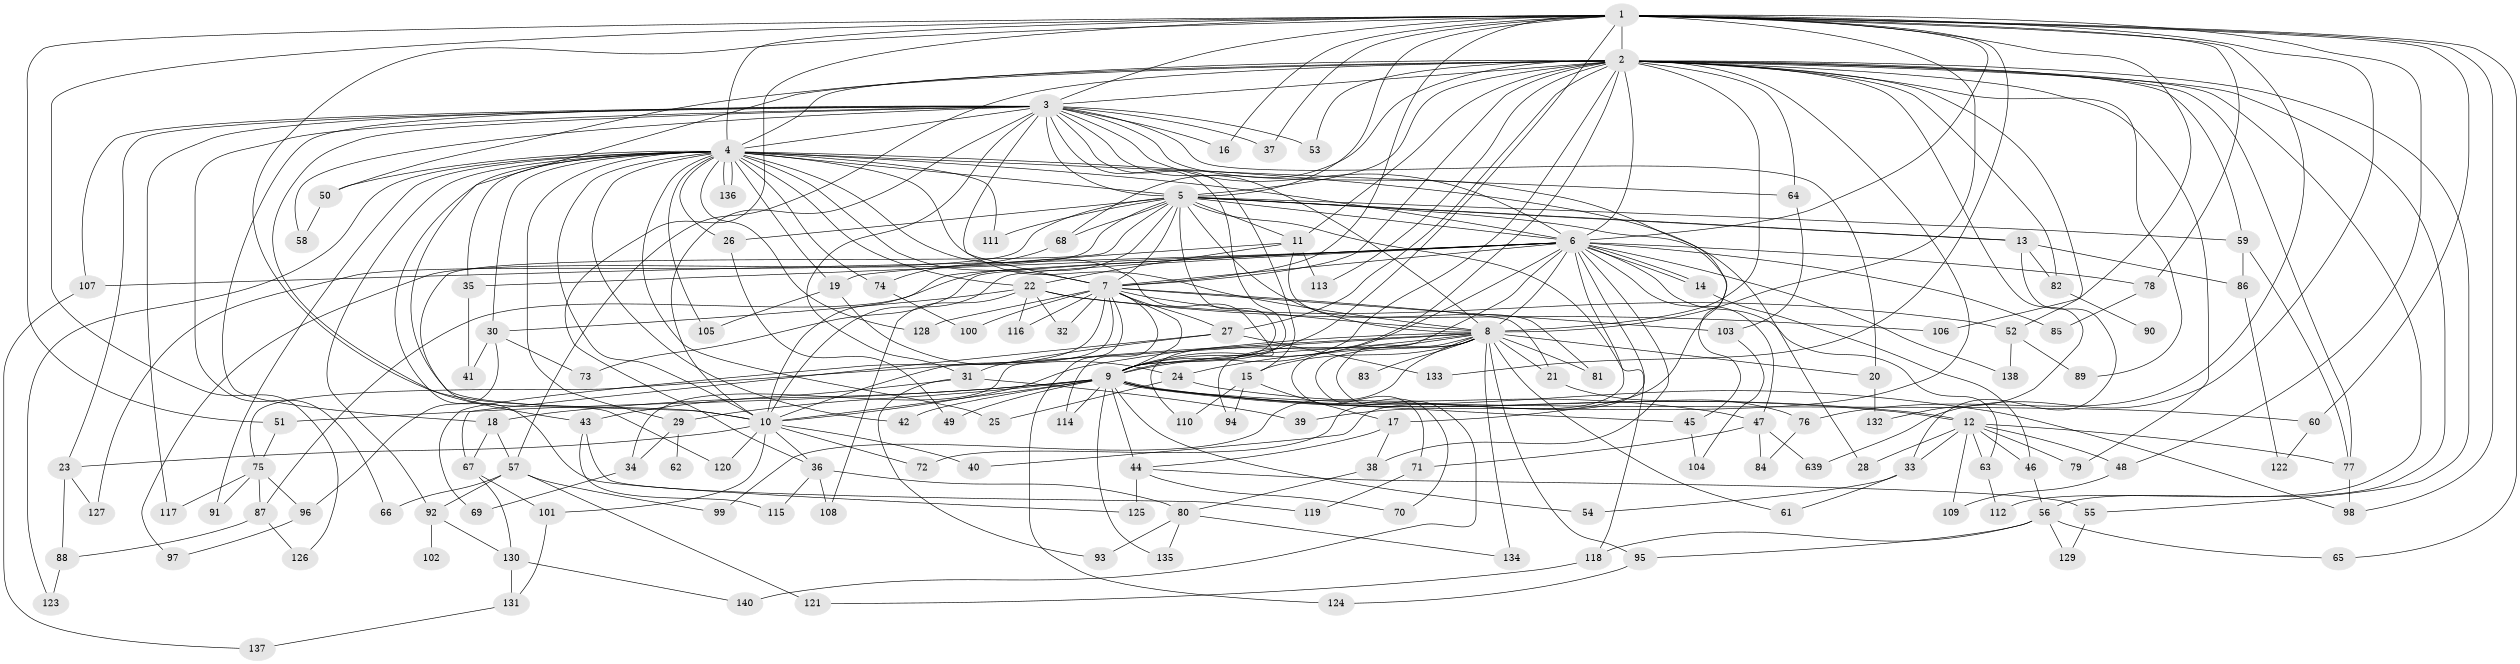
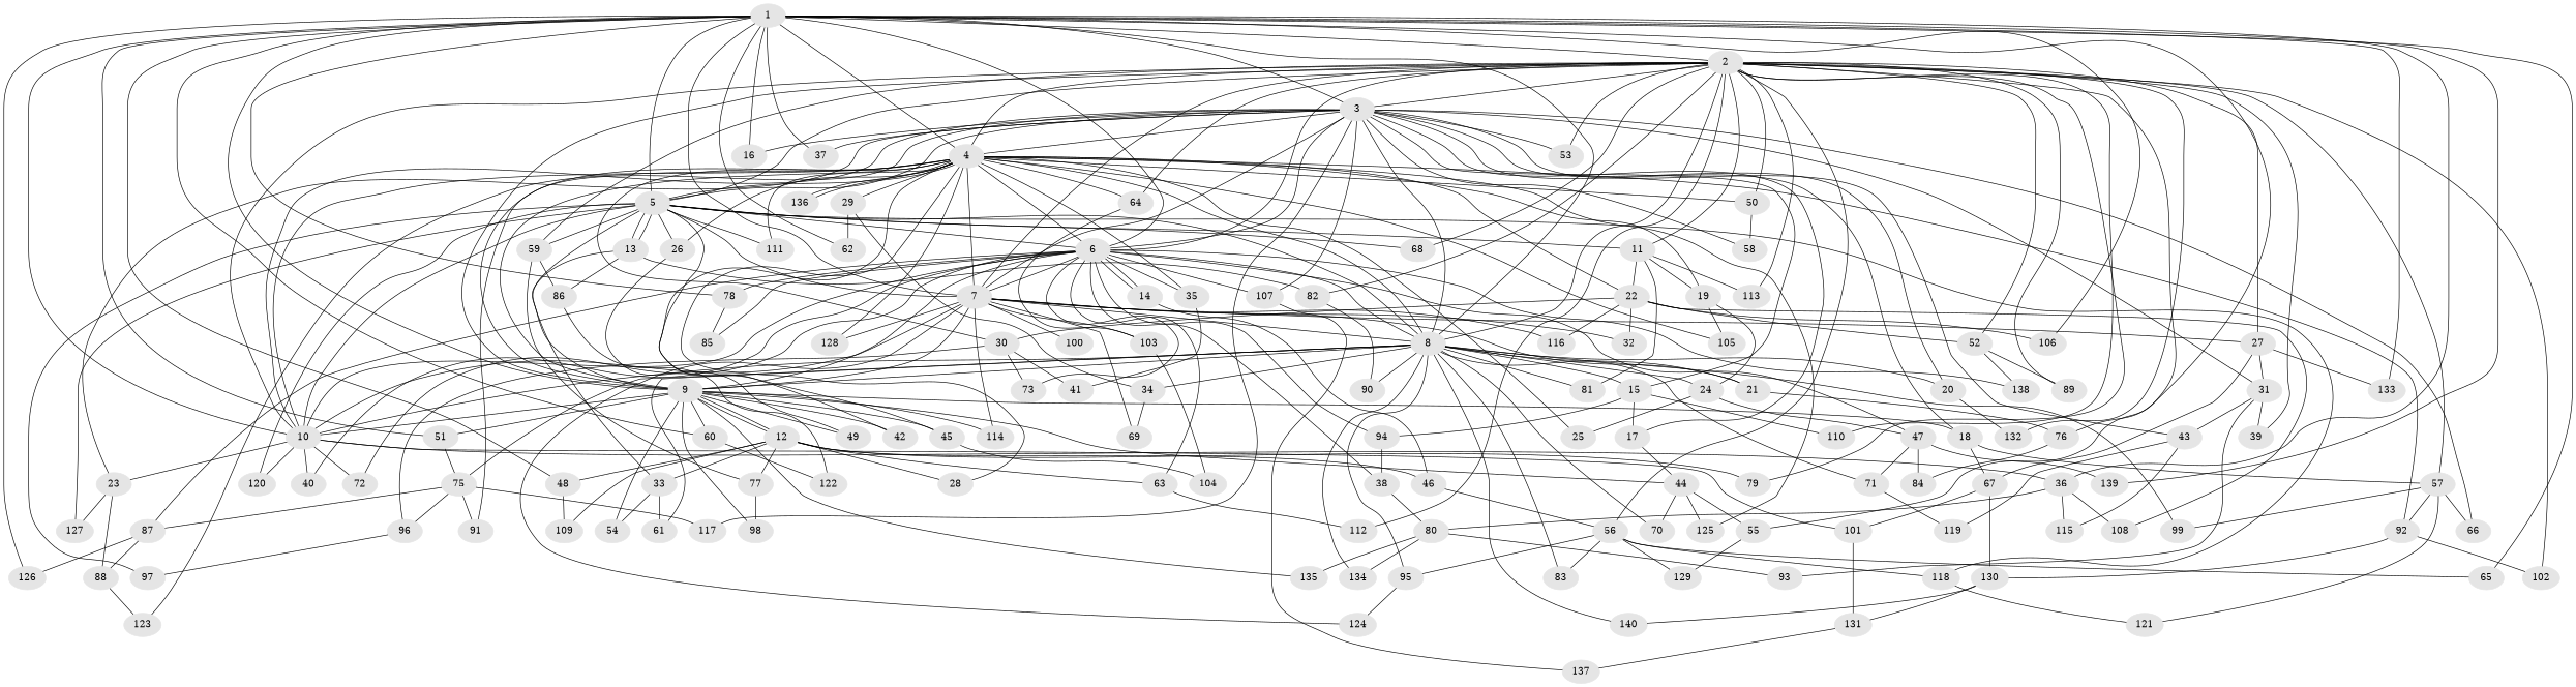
  graph {
    node [color=gray90 style=filled]
    1
    2
    3
    4
    5
    6
    7
    8
    9
    10
    16
    36
    37
    48
    51
    60
    62
    65
    76
    78
    106
    126
    133
-   139 [label=639]
+   139
    11
    27
    39
    50
    52
    53
    55
    56
    57
    59
    64
    68
    79
    82
    89
    102
    110
    112
    113
    132
    15
    17
    18
    20
    23
    31
    43
    58
    66
    107
    117
    19
    22
    25
    26
    28
    29
    30
    35
    42
-   74
    91
    92
    105
    111
    123
    125
    128
    136
    13
    45
    97
    118
    120
    127
    14
    38
    40
    47
    63
    72
    73
    85
    87
    94
    138
    21
    32
    69
    100
    103
    114
    116
    124
    24
    34
    61
    70
    71
    75
    81
    83
    90
    95
    99
    134
    140
    12
    44
    49
    54
    98
    135
    101
    108
    80
    115
    109
    122
    84
    67
    129
    121
    77
    86
    88
    93
    119
    137
    41
    96
    130
    33
    104
    46
    131
    1 -- 2
    1 -- 3
    1 -- 4
    1 -- 5
    1 -- 6
    1 -- 7
    1 -- 8
    1 -- 9
    1 -- 10
    1 -- 16
    1 -- 36
    1 -- 37
    1 -- 48
    1 -- 51
    1 -- 60
-   1 -- 98
+   1 -- 62
    1 -- 65
    1 -- 76
    1 -- 78
    1 -- 106
    1 -- 126
    1 -- 133
    1 -- 139
    2 -- 3
    2 -- 4
    2 -- 5
    2 -- 6
    2 -- 7
    2 -- 8
    2 -- 9
    2 -- 10
    2 -- 11
    2 -- 27
    2 -- 39
    2 -- 50
    2 -- 52
    2 -- 53
    2 -- 55
    2 -- 56
    2 -- 57
    2 -- 59
    2 -- 64
    2 -- 68
    2 -- 79
    2 -- 82
    2 -- 89
-   2 -- 77
+   2 -- 102
    2 -- 110
    2 -- 112
    2 -- 113
    2 -- 132
    3 -- 4
    3 -- 5
    3 -- 6
    3 -- 7
    3 -- 8
    3 -- 9
    3 -- 10
    3 -- 16
    3 -- 37
    3 -- 53
    3 -- 15
    3 -- 17
    3 -- 18
    3 -- 20
    3 -- 23
    3 -- 31
    3 -- 43
    3 -- 58
    3 -- 66
    3 -- 107
    3 -- 117
    4 -- 5
    4 -- 6
    4 -- 7
    4 -- 8
    4 -- 9
    4 -- 10
    4 -- 50
    4 -- 64
    4 -- 19
    4 -- 22
    4 -- 25
    4 -- 26
    4 -- 28
    4 -- 29
    4 -- 30
    4 -- 35
    4 -- 42
-   4 -- 74
    4 -- 91
    4 -- 92
    4 -- 105
    4 -- 111
    4 -- 123
    4 -- 125
    4 -- 128
    4 -- 136
    4 -- 136
    5 -- 6
    5 -- 7
    5 -- 8
    5 -- 9
    5 -- 10
    5 -- 11
    5 -- 59
    5 -- 68
    5 -- 26
    5 -- 111
    5 -- 13
    5 -- 13
    5 -- 45
    5 -- 97
    5 -- 118
    5 -- 120
    5 -- 127
    6 -- 7
    6 -- 8
    6 -- 9
    6 -- 10
    6 -- 78
    6 -- 107
    6 -- 35
    6 -- 14
    6 -- 14
    6 -- 38
    6 -- 40
    6 -- 47
    6 -- 63
    6 -- 72
    6 -- 73
    6 -- 85
    6 -- 87
    6 -- 94
    6 -- 138
    7 -- 8
    7 -- 9
    7 -- 10
    7 -- 27
    7 -- 128
    7 -- 21
    7 -- 32
    7 -- 69
    7 -- 100
    7 -- 103
    7 -- 114
    7 -- 116
    7 -- 124
    8 -- 9
    8 -- 10
    8 -- 15
    8 -- 20
    8 -- 21
    8 -- 24
    8 -- 34
    8 -- 61
    8 -- 70
    8 -- 71
    8 -- 75
    8 -- 81
    8 -- 83
+   8 -- 90
    8 -- 95
    8 -- 99
    8 -- 134
    8 -- 140
    9 -- 10
    9 -- 51
    9 -- 60
    9 -- 18
-   9 -- 29
    9 -- 42
    9 -- 45
    9 -- 114
    9 -- 12
    9 -- 12
    9 -- 44
    9 -- 49
    9 -- 54
    9 -- 98
    9 -- 135
    10 -- 36
    10 -- 23
    10 -- 120
    10 -- 40
    10 -- 72
    10 -- 101
    36 -- 108
    36 -- 80
    36 -- 115
    48 -- 109
    51 -- 75
    60 -- 122
    76 -- 84
    78 -- 85
    11 -- 113
    11 -- 19
    11 -- 22
    11 -- 81
    27 -- 133
    27 -- 31
    27 -- 67
    50 -- 58
    52 -- 89
    52 -- 138
    55 -- 129
    56 -- 65
    56 -- 118
+   56 -- 83
    56 -- 95
    56 -- 129
    57 -- 66
    57 -- 92
    57 -- 99
    57 -- 121
    59 -- 77
    59 -- 86
    64 -- 103
-   68 -- 74
    82 -- 90
    15 -- 110
    15 -- 17
    15 -- 94
-   17 -- 38
+   94 -- 38
    17 -- 44
    18 -- 57
    18 -- 67
    20 -- 132
    23 -- 127
    23 -- 88
    31 -- 39
    31 -- 43
    31 -- 93
    43 -- 115
    43 -- 119
    107 -- 137
    19 -- 105
    19 -- 24
    22 -- 106
    22 -- 52
    22 -- 30
    22 -- 32
    22 -- 116
    22 -- 108
    26 -- 49
    29 -- 62
    29 -- 34
    30 -- 73
    30 -- 41
    30 -- 96
    35 -- 41
-   74 -- 100
    92 -- 102
    92 -- 130
    13 -- 82
    13 -- 86
    13 -- 33
    45 -- 104
    118 -- 121
    14 -- 46
    38 -- 80
    47 -- 139
    47 -- 71
    47 -- 84
    63 -- 112
    87 -- 126
    87 -- 88
    21 -- 76
    103 -- 104
    24 -- 25
    24 -- 47
    34 -- 69
    71 -- 119
    75 -- 117
    75 -- 91
    75 -- 87
    75 -- 96
    95 -- 124
    12 -- 48
    12 -- 79
    12 -- 28
    12 -- 63
    12 -- 109
    12 -- 77
    12 -- 33
    12 -- 46
    44 -- 55
    44 -- 125
    44 -- 70
    101 -- 131
    80 -- 134
    80 -- 135
    80 -- 93
    67 -- 101
    67 -- 130
    77 -- 98
    86 -- 122
    88 -- 123
    96 -- 97
    130 -- 140
    130 -- 131
    33 -- 61
    33 -- 54
    46 -- 56
    131 -- 137
  }
